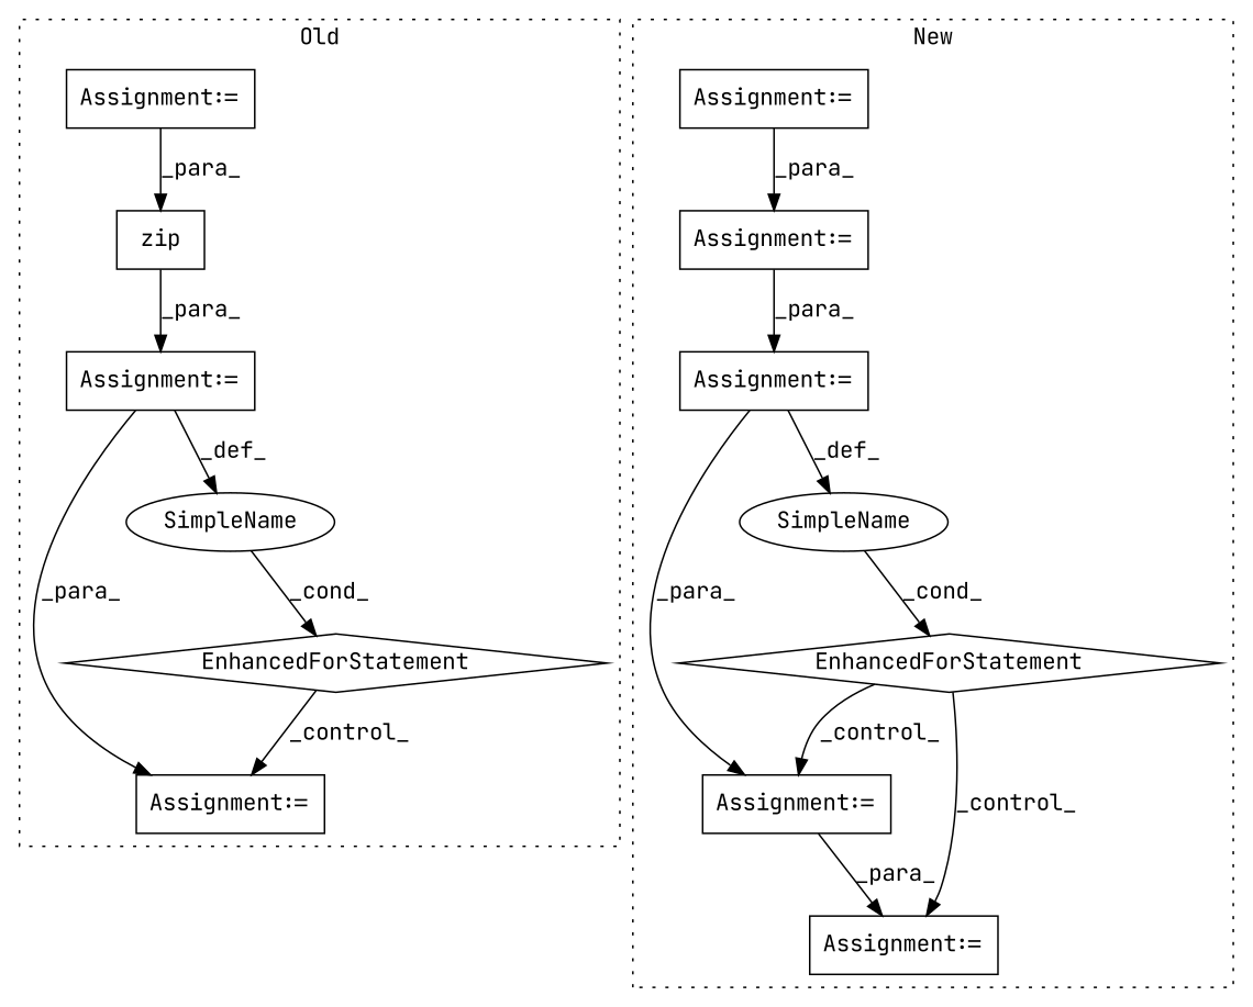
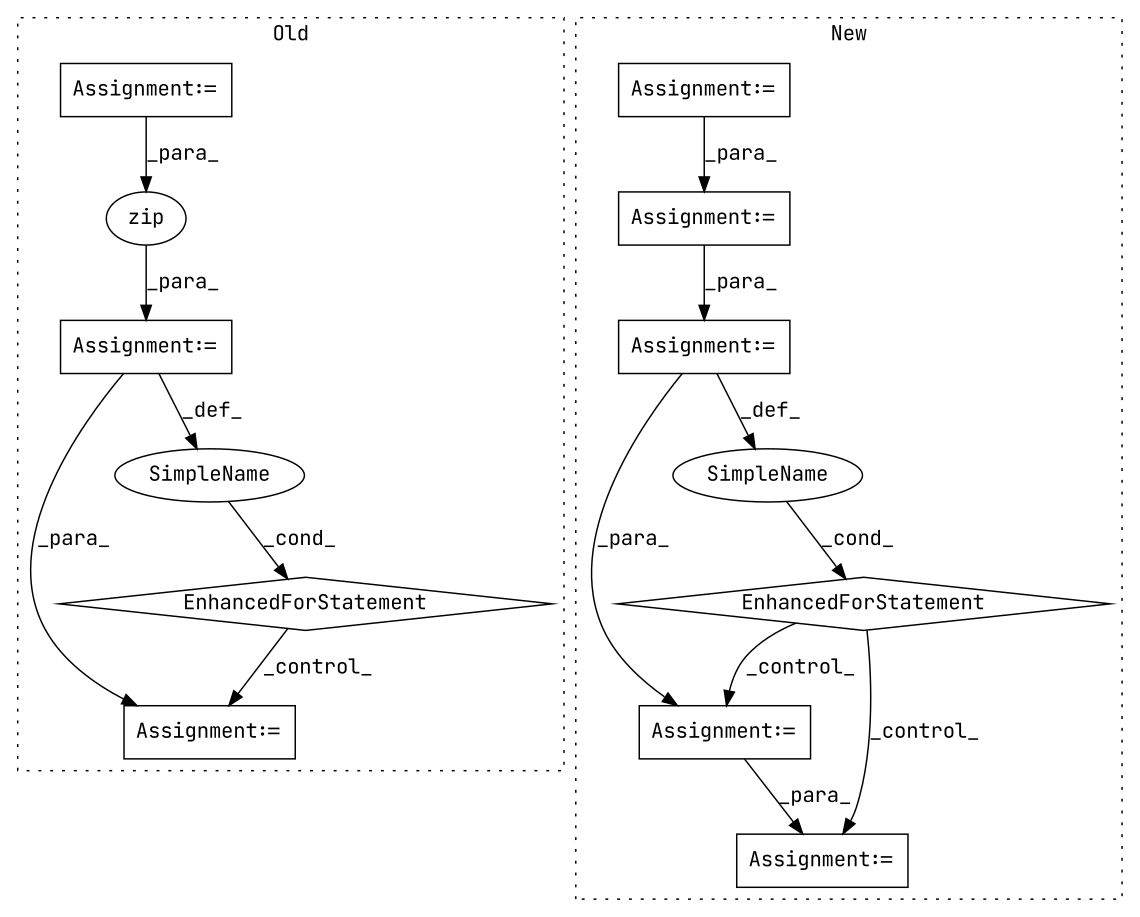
  digraph {
    fontname="JetBrains Mono"
    node [a=7 l=1 s="9684,9773" shape=box fontname="JetBrains Mono"]
    edge [fontname="JetBrains Mono"]
-   n1 [a=32 l="4,1" label=zip s="9763,9772"]
+   n1 [a=32 l="4,1" label=zip s="9763,9772" shape=ellipse]
    n2 [l="67,2" label="Assignment:="]
    n3 [a=70 l="67,2" label=EnhancedForStatement shape=diamond]
    n4 [label="Assignment:=" s=9572]
    n5 [l=9 label="Assignment:=" s=10007]
    n6 [a=42 label=SimpleName s=9759 shape=ellipse]
    n7 [a=70 l="53,2" label=EnhancedForStatement s="10011,10090" shape=diamond]
    n8 [label="Assignment:=" s=9954]
    n9 [label="Assignment:=" s=10108]
    n10 [a=42 l=7 label=SimpleName s=10068 shape=ellipse]
    n11 [label="Assignment:=" s=10194]
    n12 [l="53,2" label="Assignment:=" s="10011,10090"]
    n13 [label="Assignment:=" s=9218]
    subgraph cluster_1 {
      label=Old
      style=dotted
      n1
      n2
      n3
      n4
      n5
      n6
    }
    subgraph cluster_2 {
      label=New
      style=dotted
      n7
      n8
      n9
      n10
      n11
      n12
      n13
    }
    n1 -> n2 [label=_para_]
    n2 -> n5 [label=_para_]
    n2 -> n6 [label=_def_]
    n3 -> n5 [label=_control_]
    n4 -> n1 [label=_para_]
    n6 -> n3 [label=_cond_]
    n7 -> n9 [label=_control_]
    n7 -> n11 [label=_control_]
    n8 -> n12 [label=_para_]
    n9 -> n11 [label=_para_]
    n10 -> n7 [label=_cond_]
    n12 -> n9 [label=_para_]
    n12 -> n10 [label=_def_]
    n13 -> n8 [label=_para_]
  }
